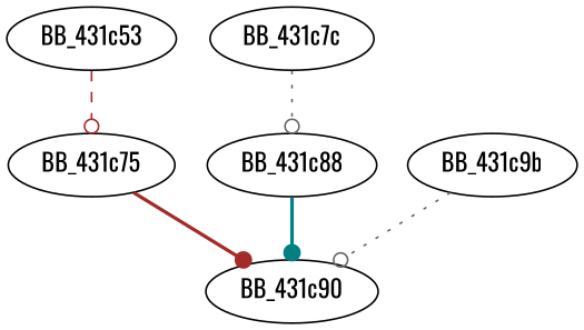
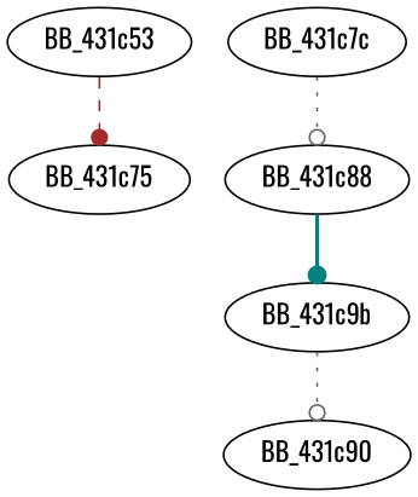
  digraph {
    fontname=Oswald
    node [fontname=Oswald]
    edge [arrowhead=dot color=brown fontname=Oswald style=bold]
    BB_431c53
    BB_431c75
    BB_431c90
    BB_431c7c
    BB_431c88
    BB_431c9b
-   BB_431c53 -> BB_431c75 [arrowhead=odot style=dashed]
-   BB_431c75 -> BB_431c90
+   BB_431c53 -> BB_431c75 [style=dashed]
    BB_431c7c -> BB_431c88 [arrowhead=odot color=gray40 style=dotted]
-   BB_431c88 -> BB_431c90 [color=teal]
+   BB_431c88 -> BB_431c9b [color=teal]
    BB_431c9b -> BB_431c90 [arrowhead=odot color=gray40 style=dotted]
  }
